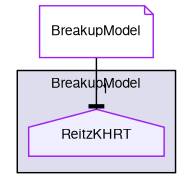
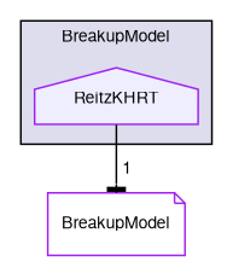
  digraph {
    compound=true
    node [fontname=FreeSans fontsize=10 color=purple]
    n1 [fillcolor="#eeeeff" label=ReitzKHRT pencolor=black shape=house style=filled]
    n2 [label=BreakupModel shape=note]
    subgraph cluster_1 {
      bgcolor="#ddddee"
      fontname=FreeSans
      fontsize=10
      label=BreakupModel
      pencolor=black
      n1
    }
-   n2 -> n1 [headlabel=1 labeldistance=1.5 labelfontname=FreeSans labelfontsize=10 arrowhead=tee]
+   n1 -> n2 [headlabel=1 labeldistance=1.5 labelfontname=FreeSans labelfontsize=10 arrowhead=tee]
  }
